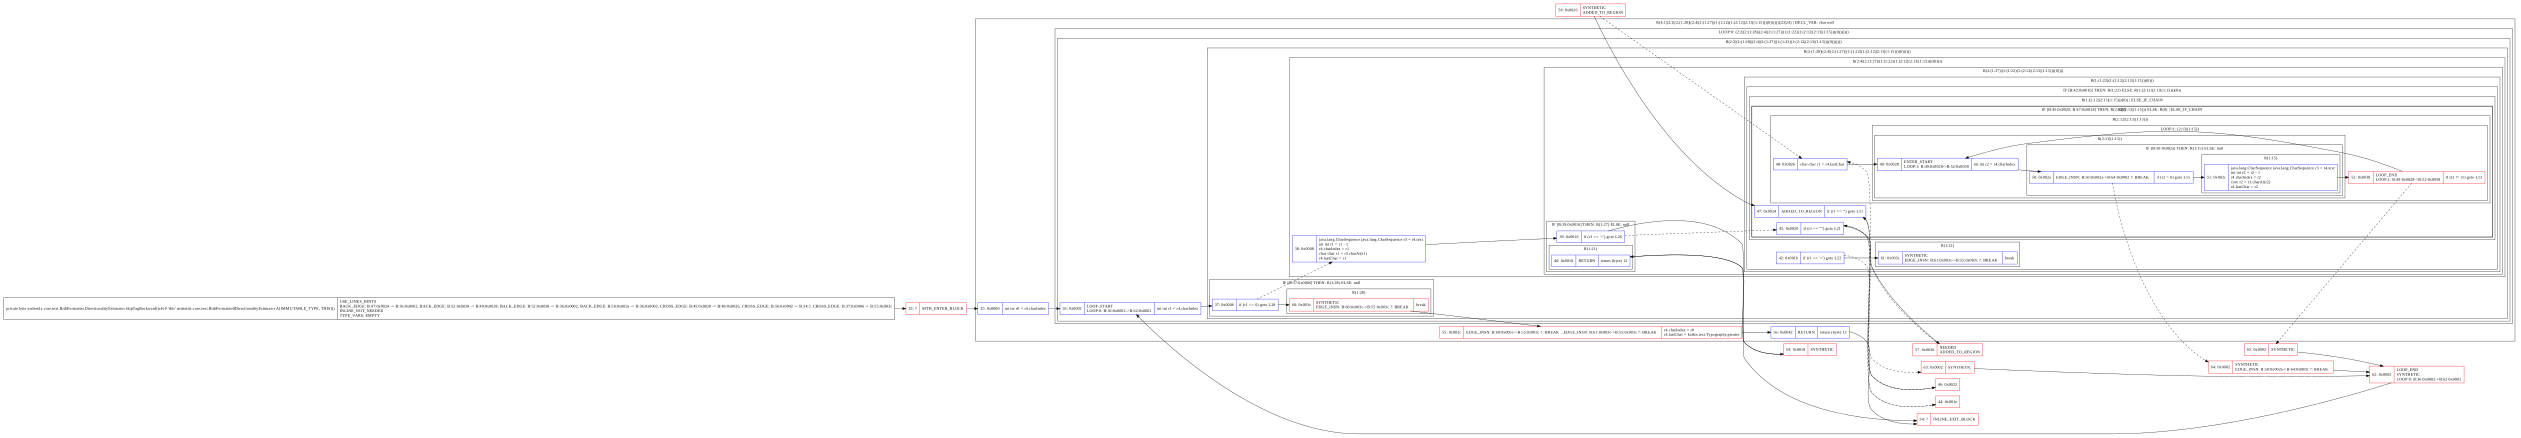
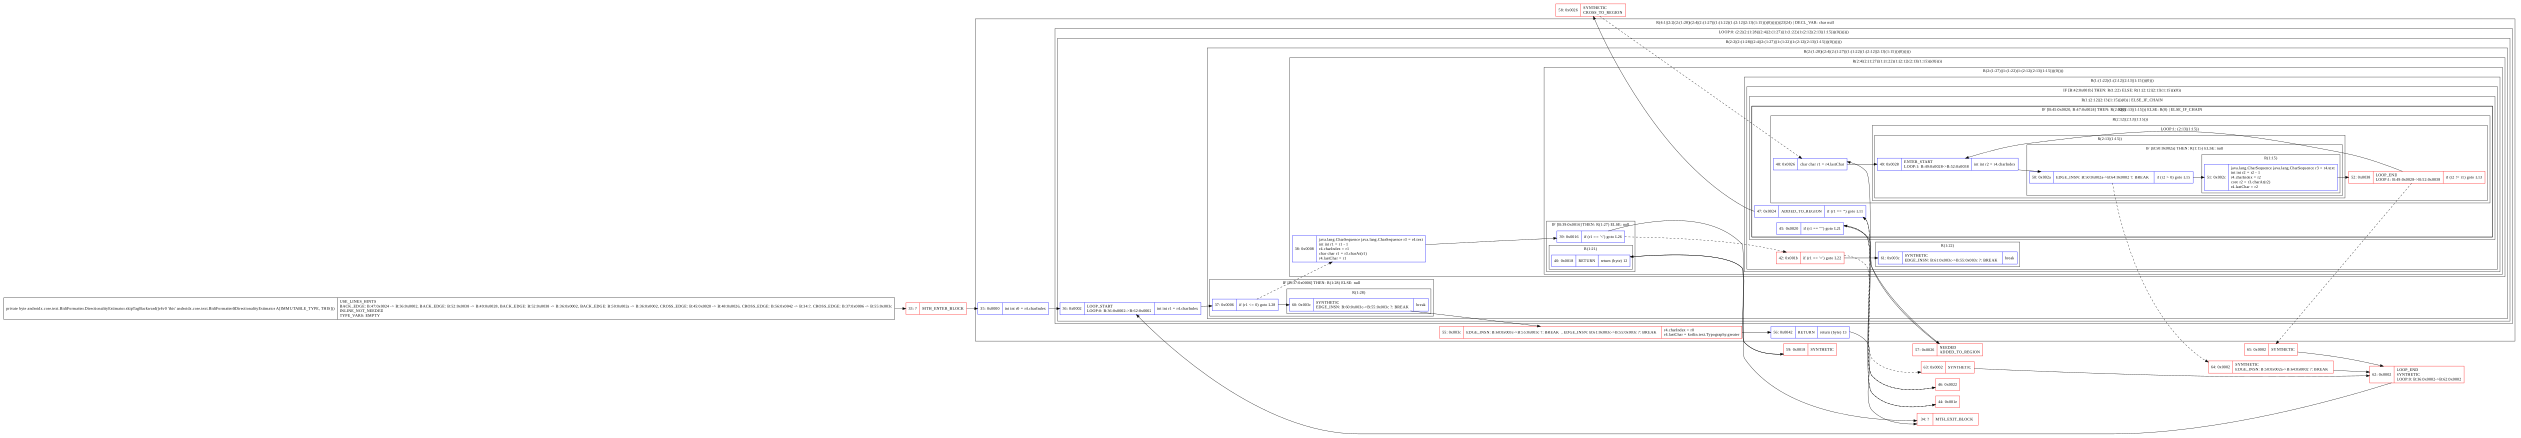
  digraph {
    fontname="Liberation Serif"
    rankdir=LR
    node [color=blue fontname="Liberation Serif" shape=record]
    edge [fontname="Liberation Serif"]
-   n1 [color=red label="{60\:\ 0x003c|SYNTHETIC\lEDGE_INSN: B:60:0x003c\-\>B:55:0x003c ?: BREAK  \l|break\l}"]
+   n1 [label="{60\:\ 0x003c|SYNTHETIC\lEDGE_INSN: B:60:0x003c\-\>B:55:0x003c ?: BREAK  \l|break\l}"]
    n2 [label="{37\:\ 0x0006|if (r1 \<= 0) goto L28\l}"]
    n3 [label="{40\:\ 0x0018|RETURN\l|return (byte) 12\l}"]
    n4 [label="{39\:\ 0x0016|if (r1 == '\<') goto L26\l}"]
    n5 [label="{61\:\ 0x003c|SYNTHETIC\lEDGE_INSN: B:61:0x003c\-\>B:55:0x003c ?: BREAK  \l|break\l}"]
    n6 [label="{51\:\ 0x002c|java.lang.CharSequence java.lang.CharSequence r3 = r4.text\lint int r2 = r2 \- 1\lr4.charIndex = r2\lcore r2 = r3.charAt(r2)\lr4.lastChar = r2\l}"]
    n7 [label="{50\:\ 0x002a|EDGE_INSN: B:50:0x002a\-\>B:64:0x0002 ?: BREAK  \l|if (r2 \> 0) goto L15\l}"]
    n8 [label="{49\:\ 0x0028|ENTER_START\lLOOP:1: B:49:0x0028\-\>B:52:0x0038\l|int int r2 = r4.charIndex\l}"]
    n9 [color=red label="{52\:\ 0x0038|LOOP_END\lLOOP:1: B:49:0x0028\-\>B:52:0x0038\l|if (r2 != r1) goto L13\l}"]
    n10 [label="{48\:\ 0x0026|char char r1 = r4.lastChar\l}"]
    n11 [label="{45\:\ 0x0020|if (r1 == '\"') goto L21\l}"]
    n12 [label="{47\:\ 0x0024|ADDED_TO_REGION\l|if (r1 == ''') goto L11\l}"]
-   n13 [label="{42\:\ 0x001b|if (r1 == '\>') goto L22\l}"]
+   n13 [color=red label="{42\:\ 0x001b|if (r1 == '\>') goto L22\l}"]
    n14 [label="{38\:\ 0x0008|java.lang.CharSequence java.lang.CharSequence r3 = r4.text\lint int r1 = r1 \- 1\lr4.charIndex = r1\lchar char r1 = r3.charAt(r1)\lr4.lastChar = r1\l}"]
    n15 [label="{36\:\ 0x0002|LOOP_START\lLOOP:0: B:36:0x0002\-\>B:62:0x0002\l|int int r1 = r4.charIndex\l}"]
    n16 [label="{35\:\ 0x0000|int int r0 = r4.charIndex\l}"]
    n17 [color=red label="{55\:\ 0x003c|EDGE_INSN: B:60:0x003c\-\>B:55:0x003c ?: BREAK  , EDGE_INSN: B:61:0x003c\-\>B:55:0x003c ?: BREAK  \l|r4.charIndex = r0\lr4.lastChar = kotlin.text.Typography.greater\l}"]
    n18 [label="{56\:\ 0x0042|RETURN\l|return (byte) 13\l}"]
-   n19 [color=red label="{34\:\ ?|INLINE_EXIT_BLOCK\l}"]
+   n19 [color=red label="{34\:\ ?|MTH_EXIT_BLOCK\l}"]
    n20 [color=red label="{59\:\ 0x0018|SYNTHETIC\l}"]
    n21 [color=red label="{64\:\ 0x0002|SYNTHETIC\lEDGE_INSN: B:50:0x002a\-\>B:64:0x0002 ?: BREAK  \l}"]
    n22 [color=red label="{65\:\ 0x0002|SYNTHETIC\l}"]
    n23 [color=red label="{46\:\ 0x0022}"]
    n24 [color=red label="{57\:\ 0x0026|NEEDED\lADDED_TO_REGION\l}"]
-   n25 [color=red label="{58\:\ 0x0026|SYNTHETIC\lADDED_TO_REGION\l}"]
+   n25 [color=red label="{58\:\ 0x0026|SYNTHETIC\lCROSS_TO_REGION\l}"]
    n26 [color=red label="{63\:\ 0x0002|SYNTHETIC\l}"]
    n27 [color=red label="{44\:\ 0x001e}"]
    n28 [color=red label="{62\:\ 0x0002|LOOP_END\lSYNTHETIC\lLOOP:0: B:36:0x0002\-\>B:62:0x0002\l}"]
    n29 [color=red label="{33\:\ ?|MTH_ENTER_BLOCK\l}"]
    n30 [label="{private byte androidx.core.text.BidiFormatter.DirectionalityEstimator.skipTagBackward((r4v0 'this' androidx.core.text.BidiFormatter$DirectionalityEstimator A[IMMUTABLE_TYPE, THIS]))  | USE_LINES_HINTS\lBACK_EDGE: B:47:0x0024 \-\> B:36:0x0002, BACK_EDGE: B:52:0x0038 \-\> B:49:0x0028, BACK_EDGE: B:52:0x0038 \-\> B:36:0x0002, BACK_EDGE: B:50:0x002a \-\> B:36:0x0002, CROSS_EDGE: B:45:0x0020 \-\> B:48:0x0026, CROSS_EDGE: B:56:0x0042 \-\> B:34:?, CROSS_EDGE: B:37:0x0006 \-\> B:55:0x003c\lINLINE_NOT_NEEDED\lTYPE_VARS: EMPTY\l}" color=""]
    subgraph cluster_1 {
      label="R(4:1|(2:2|(2:(1:28)|(2:4|(2:(1:27)|(1:(1:22)(1:(2:12|(2:13|(1:15)))(0)))))))|23|24) | DECL_VAR: char null\l"
      n16
      n17
      n18
      subgraph cluster_2 {
        label="LOOP:0: (2:2|(2:(1:28)|(2:4|(2:(1:27)|(1:(1:22)(1:(2:12|(2:13|(1:15)))(0)))))))"
        subgraph cluster_3 {
          label="R(2:2|(2:(1:28)|(2:4|(2:(1:27)|(1:(1:22)(1:(2:12|(2:13|(1:15)))(0)))))))"
          n15
          subgraph cluster_4 {
            label="R(2:(1:28)|(2:4|(2:(1:27)|(1:(1:22)(1:(2:12|(2:13|(1:15)))(0))))))"
            subgraph cluster_5 {
              label="IF [B:37:0x0006] THEN: R(1:28) ELSE: null"
              n2
              subgraph cluster_6 {
                label="R(1:28)"
                n1
              }
            }
            subgraph cluster_7 {
              label="R(2:4|(2:(1:27)|(1:(1:22)(1:(2:12|(2:13|(1:15)))(0)))))"
              n14
              subgraph cluster_8 {
                label="R(2:(1:27)|(1:(1:22)(1:(2:12|(2:13|(1:15)))(0))))"
                subgraph cluster_9 {
                  label="IF [B:39:0x0016] THEN: R(1:27) ELSE: null"
                  n4
                  subgraph cluster_10 {
                    label="R(1:21)"
                    n3
                  }
                }
                subgraph cluster_11 {
                  label="R(1:(1:22)(1:(2:12|(2:13|(1:15)))(0)))"
                  subgraph cluster_12 {
                    label="IF [B:42:0x001b] THEN: R(1:22) ELSE: R(1:(2:12|(2:13|(1:15)))(0))"
                    n13
                    subgraph cluster_13 {
                      label="R(1:22)"
                      n5
                    }
                    subgraph cluster_14 {
                      label="R(1:(2:12|(2:13|(1:15)))(0)) | ELSE_IF_CHAIN\l"
                      subgraph cluster_15 {
                        label="IF [B:45:0x0020, B:47:0x0024] THEN: R(2:12|(2:13|(1:15))) ELSE: R(0) | ELSE_IF_CHAIN\l"
                        n11
                        n12
                        subgraph cluster_16 {
                          label="R(2:12|(2:13|(1:15)))"
                          n10
                          subgraph cluster_17 {
                            label="LOOP:1: (2:13|(1:15))"
                            n9
                            subgraph cluster_18 {
                              label="R(2:13|(1:15))"
                              n8
                              subgraph cluster_19 {
                                label="IF [B:50:0x002a] THEN: R(1:15) ELSE: null"
                                n7
                                subgraph cluster_20 {
                                  label="R(1:15)"
                                  n6
                                }
                              }
                            }
                          }
                        }
                        subgraph cluster_21 {
                          label="R(0)"
                        }
                      }
                    }
                  }
                }
              }
            }
          }
        }
      }
    }
    n1 -> n17
    n2 -> n1
    n2 -> n14 [style=dashed]
    n3 -> n19
-   n4 -> n11 [style=dashed]
+   n4 -> n13 [style=dashed]
    n4 -> n20
    n6 -> n9
    n7 -> n6
    n7 -> n21 [style=dashed]
    n8 -> n7
    n9 -> n8
    n9 -> n22 [style=dashed]
    n10 -> n8
    n11 -> n23 [style=dashed]
    n11 -> n24
-   n25 -> n12
+   n12 -> n25
    n12 -> n26 [style=dashed]
    n13 -> n5
    n13 -> n27 [style=dashed]
    n14 -> n4
    n15 -> n2
    n16 -> n15
    n17 -> n18
    n18 -> n19
    n20 -> n3
    n21 -> n28
    n22 -> n28
    n23 -> n12
-   n24 -> n10 [style=dashed]
+   n24 -> n10
    n25 -> n10 [style=dashed]
    n26 -> n28
-   n27 -> n11 [style=dashed]
+   n27 -> n11
    n28 -> n15
    n29 -> n16
    n30 -> n29
  }
